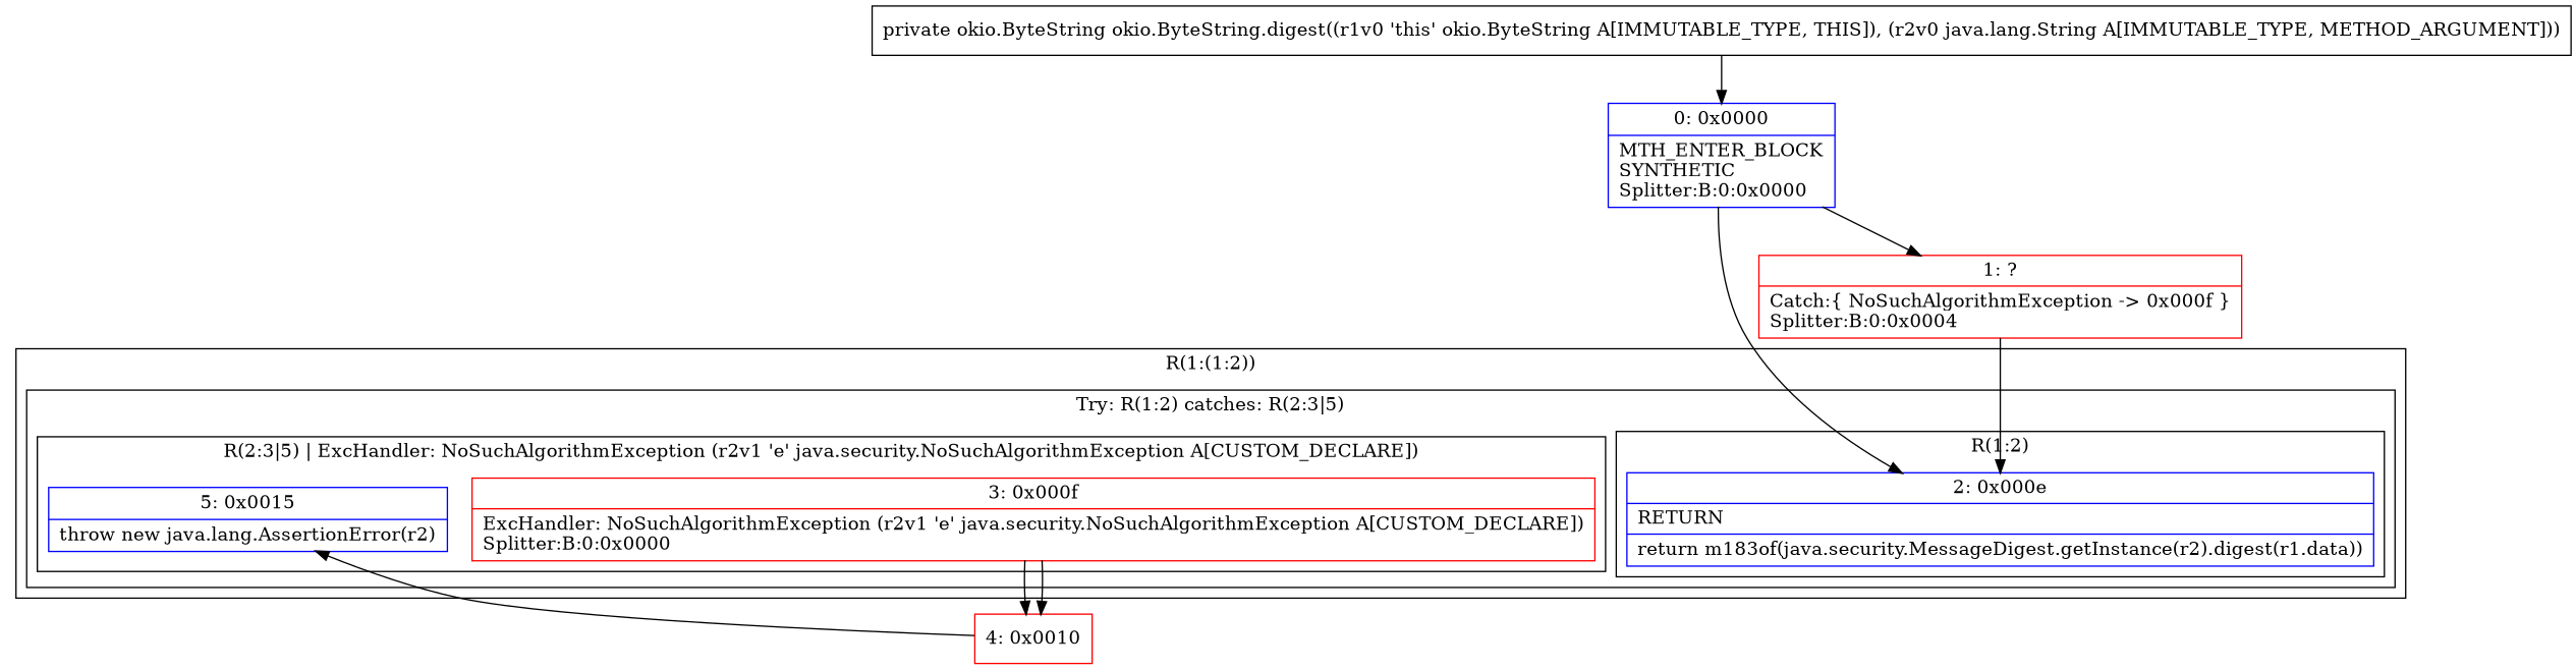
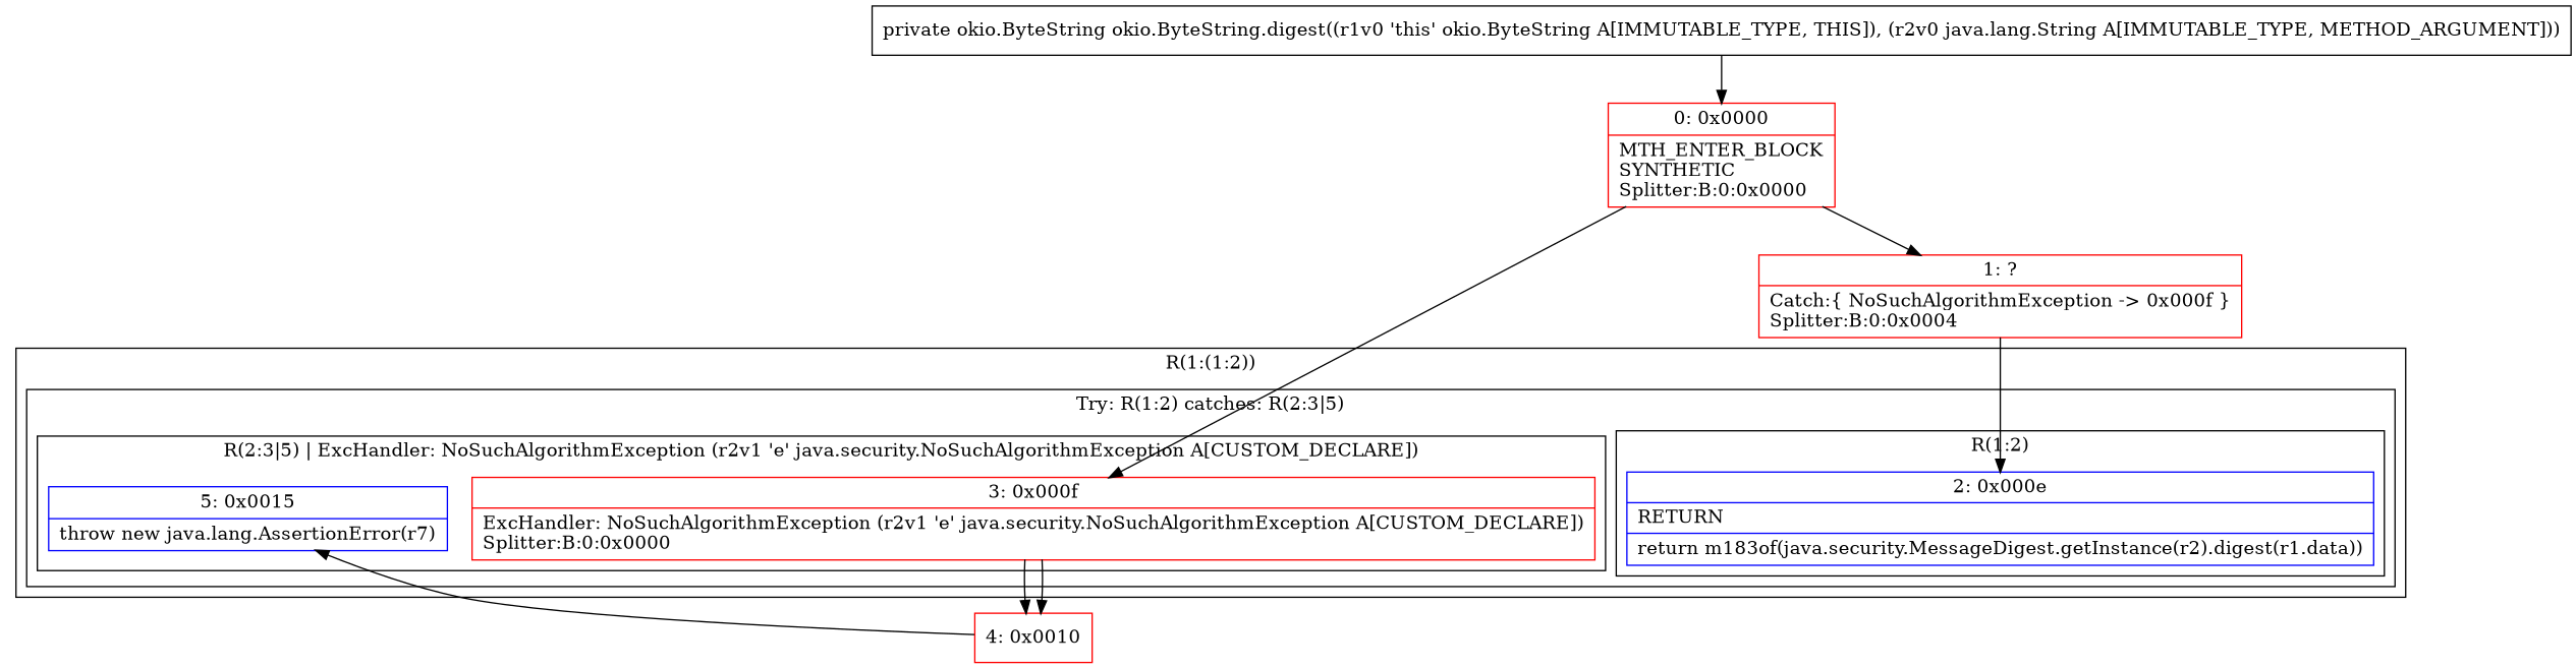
  digraph {
    node [color=red shape=record]
    n1 [color=blue label="{2\:\ 0x000e|RETURN\l|return m183of(java.security.MessageDigest.getInstance(r2).digest(r1.data))\l}"]
    n2 [label="{3\:\ 0x000f|ExcHandler: NoSuchAlgorithmException (r2v1 'e' java.security.NoSuchAlgorithmException A[CUSTOM_DECLARE])\lSplitter:B:0:0x0000\l}"]
-   n3 [color=blue label="{5\:\ 0x0015|throw new java.lang.AssertionError(r2)\l}"]
+   n3 [color=blue label="{5\:\ 0x0015|throw new java.lang.AssertionError(r7)\l}"]
    n4 [label="{4\:\ 0x0010}"]
-   n5 [color=blue label="{0\:\ 0x0000|MTH_ENTER_BLOCK\lSYNTHETIC\lSplitter:B:0:0x0000\l}"]
+   n5 [label="{0\:\ 0x0000|MTH_ENTER_BLOCK\lSYNTHETIC\lSplitter:B:0:0x0000\l}"]
    n6 [label="{1\:\ ?|Catch:\{ NoSuchAlgorithmException \-\> 0x000f \}\lSplitter:B:0:0x0004\l}"]
    n7 [label="{private okio.ByteString okio.ByteString.digest((r1v0 'this' okio.ByteString A[IMMUTABLE_TYPE, THIS]), (r2v0 java.lang.String A[IMMUTABLE_TYPE, METHOD_ARGUMENT])) }" color=""]
    subgraph cluster_1 {
      label="R(1:(1:2))"
      subgraph cluster_2 {
        label="Try: R(1:2) catches: R(2:3|5)"
        subgraph cluster_3 {
          label="R(1:2)"
          n1
        }
        subgraph cluster_4 {
          label="R(2:3|5) | ExcHandler: NoSuchAlgorithmException (r2v1 'e' java.security.NoSuchAlgorithmException A[CUSTOM_DECLARE])\l"
          n2
          n3
        }
      }
    }
    subgraph cluster_5 {
      label="R(2:3|5) | ExcHandler: NoSuchAlgorithmException (r2v1 'e' java.security.NoSuchAlgorithmException A[CUSTOM_DECLARE])\l"
    }
    n2 -> n4
    n2 -> n4
    n4 -> n3
-   n5 -> n1
+   n5 -> n2
    n5 -> n6
    n6 -> n1
    n7 -> n5
  }
